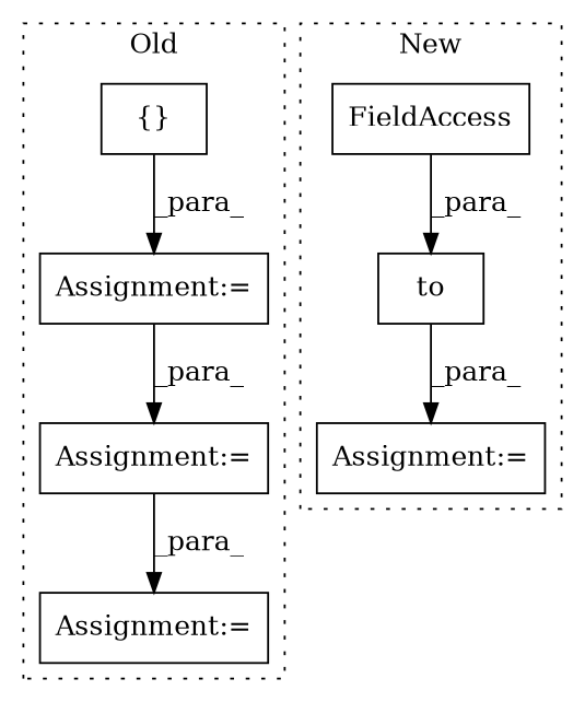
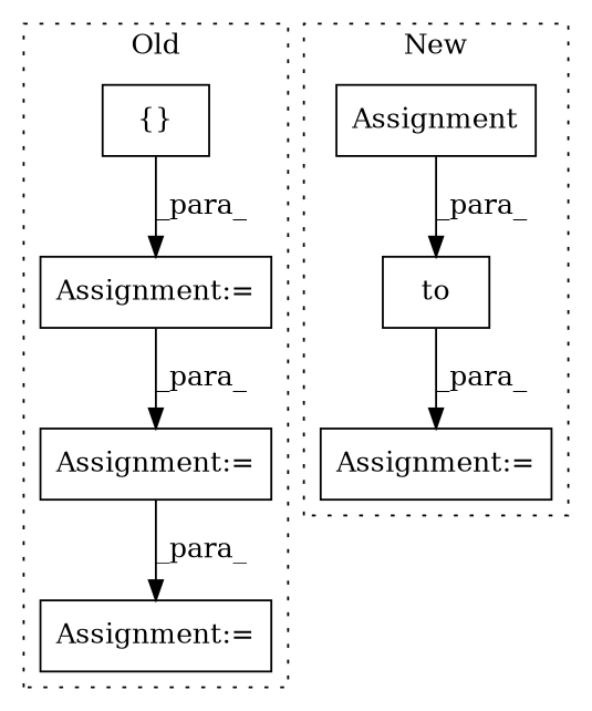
  digraph {
    node [a=7 l=1 shape=box]
    n1 [a=4 l="1,1" label="{}" s="3766,3918"]
    n2 [label="Assignment:=" s=4000]
    n3 [label="Assignment:=" s=3933]
    n4 [label="Assignment:=" s=3725]
    n5 [a=32 l="3,1" label=to s="3386,3395"]
-   n6 [a=22 l=6 label=FieldAccess s=3389]
+   n6 [a=22 l=6 label=Assignment s=3389]
    n7 [label="Assignment:=" s=3358]
    subgraph cluster_1 {
      label=Old
      style=dotted
      n1
      n2
      n3
      n4
    }
    subgraph cluster_2 {
      label=New
      style=dotted
      n5
      n6
      n7
    }
    n1 -> n4 [label=_para_]
    n3 -> n2 [label=_para_]
    n4 -> n3 [label=_para_]
    n5 -> n7 [label=_para_]
    n6 -> n5 [label=_para_]
  }
